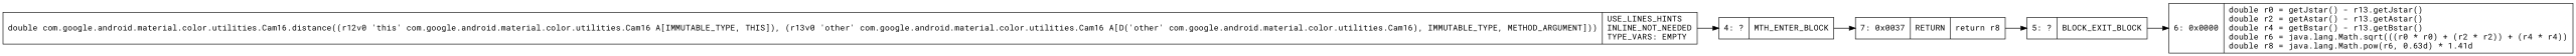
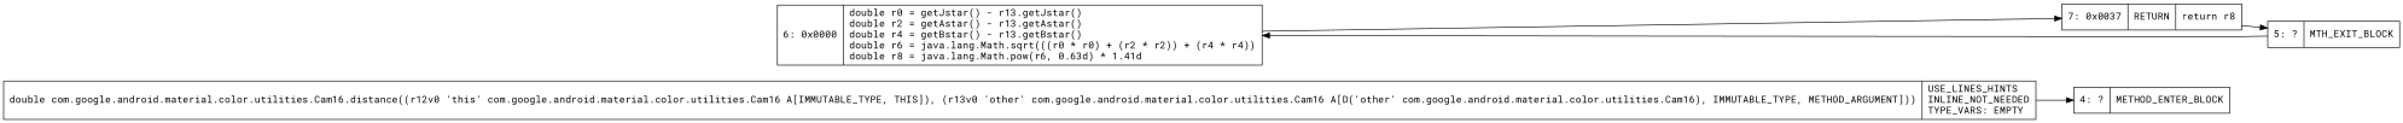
  digraph {
    fontname="Roboto Mono"
    rankdir=LR
    node [fontname="Roboto Mono" shape=record]
    edge [fontname="Roboto Mono"]
-   n1 [label="{4\:\ ?|MTH_ENTER_BLOCK\l}"]
+   n1 [label="{4\:\ ?|METHOD_ENTER_BLOCK\l}"]
    n2 [label="{6\:\ 0x0000|double r0 = getJstar() \- r13.getJstar()\ldouble r2 = getAstar() \- r13.getAstar()\ldouble r4 = getBstar() \- r13.getBstar()\ldouble r6 = java.lang.Math.sqrt(((r0 * r0) + (r2 * r2)) + (r4 * r4))\ldouble r8 = java.lang.Math.pow(r6, 0.63d) * 1.41d\l}"]
    n3 [label="{7\:\ 0x0037|RETURN\l|return r8\l}"]
-   n4 [label="{5\:\ ?|BLOCK_EXIT_BLOCK\l}"]
+   n4 [label="{5\:\ ?|MTH_EXIT_BLOCK\l}"]
    n5 [label="{double com.google.android.material.color.utilities.Cam16.distance((r12v0 'this' com.google.android.material.color.utilities.Cam16 A[IMMUTABLE_TYPE, THIS]), (r13v0 'other' com.google.android.material.color.utilities.Cam16 A[D('other' com.google.android.material.color.utilities.Cam16), IMMUTABLE_TYPE, METHOD_ARGUMENT]))  | USE_LINES_HINTS\lINLINE_NOT_NEEDED\lTYPE_VARS: EMPTY\l}"]
-   n1 -> n3
+   n2 -> n3
    n3 -> n4
    n4 -> n2
    n5 -> n1
  }
